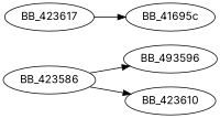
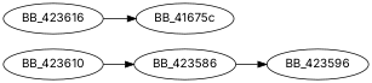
  digraph {
    fontname=Inter
    rankdir=LR
    node [fontname=Inter]
    edge [fontname=Inter]
    BB_423586
-   BB_423596 [label=BB_493596]
+   BB_423596
    BB_423610
-   BB_423617
-   BB_41675c [label=BB_41695c]
+   BB_423617 [label=BB_423616]
+   BB_41675c
    BB_423586 -> BB_423596
-   BB_423586 -> BB_423610
+   BB_423610 -> BB_423586
    BB_423617 -> BB_41675c
  }
